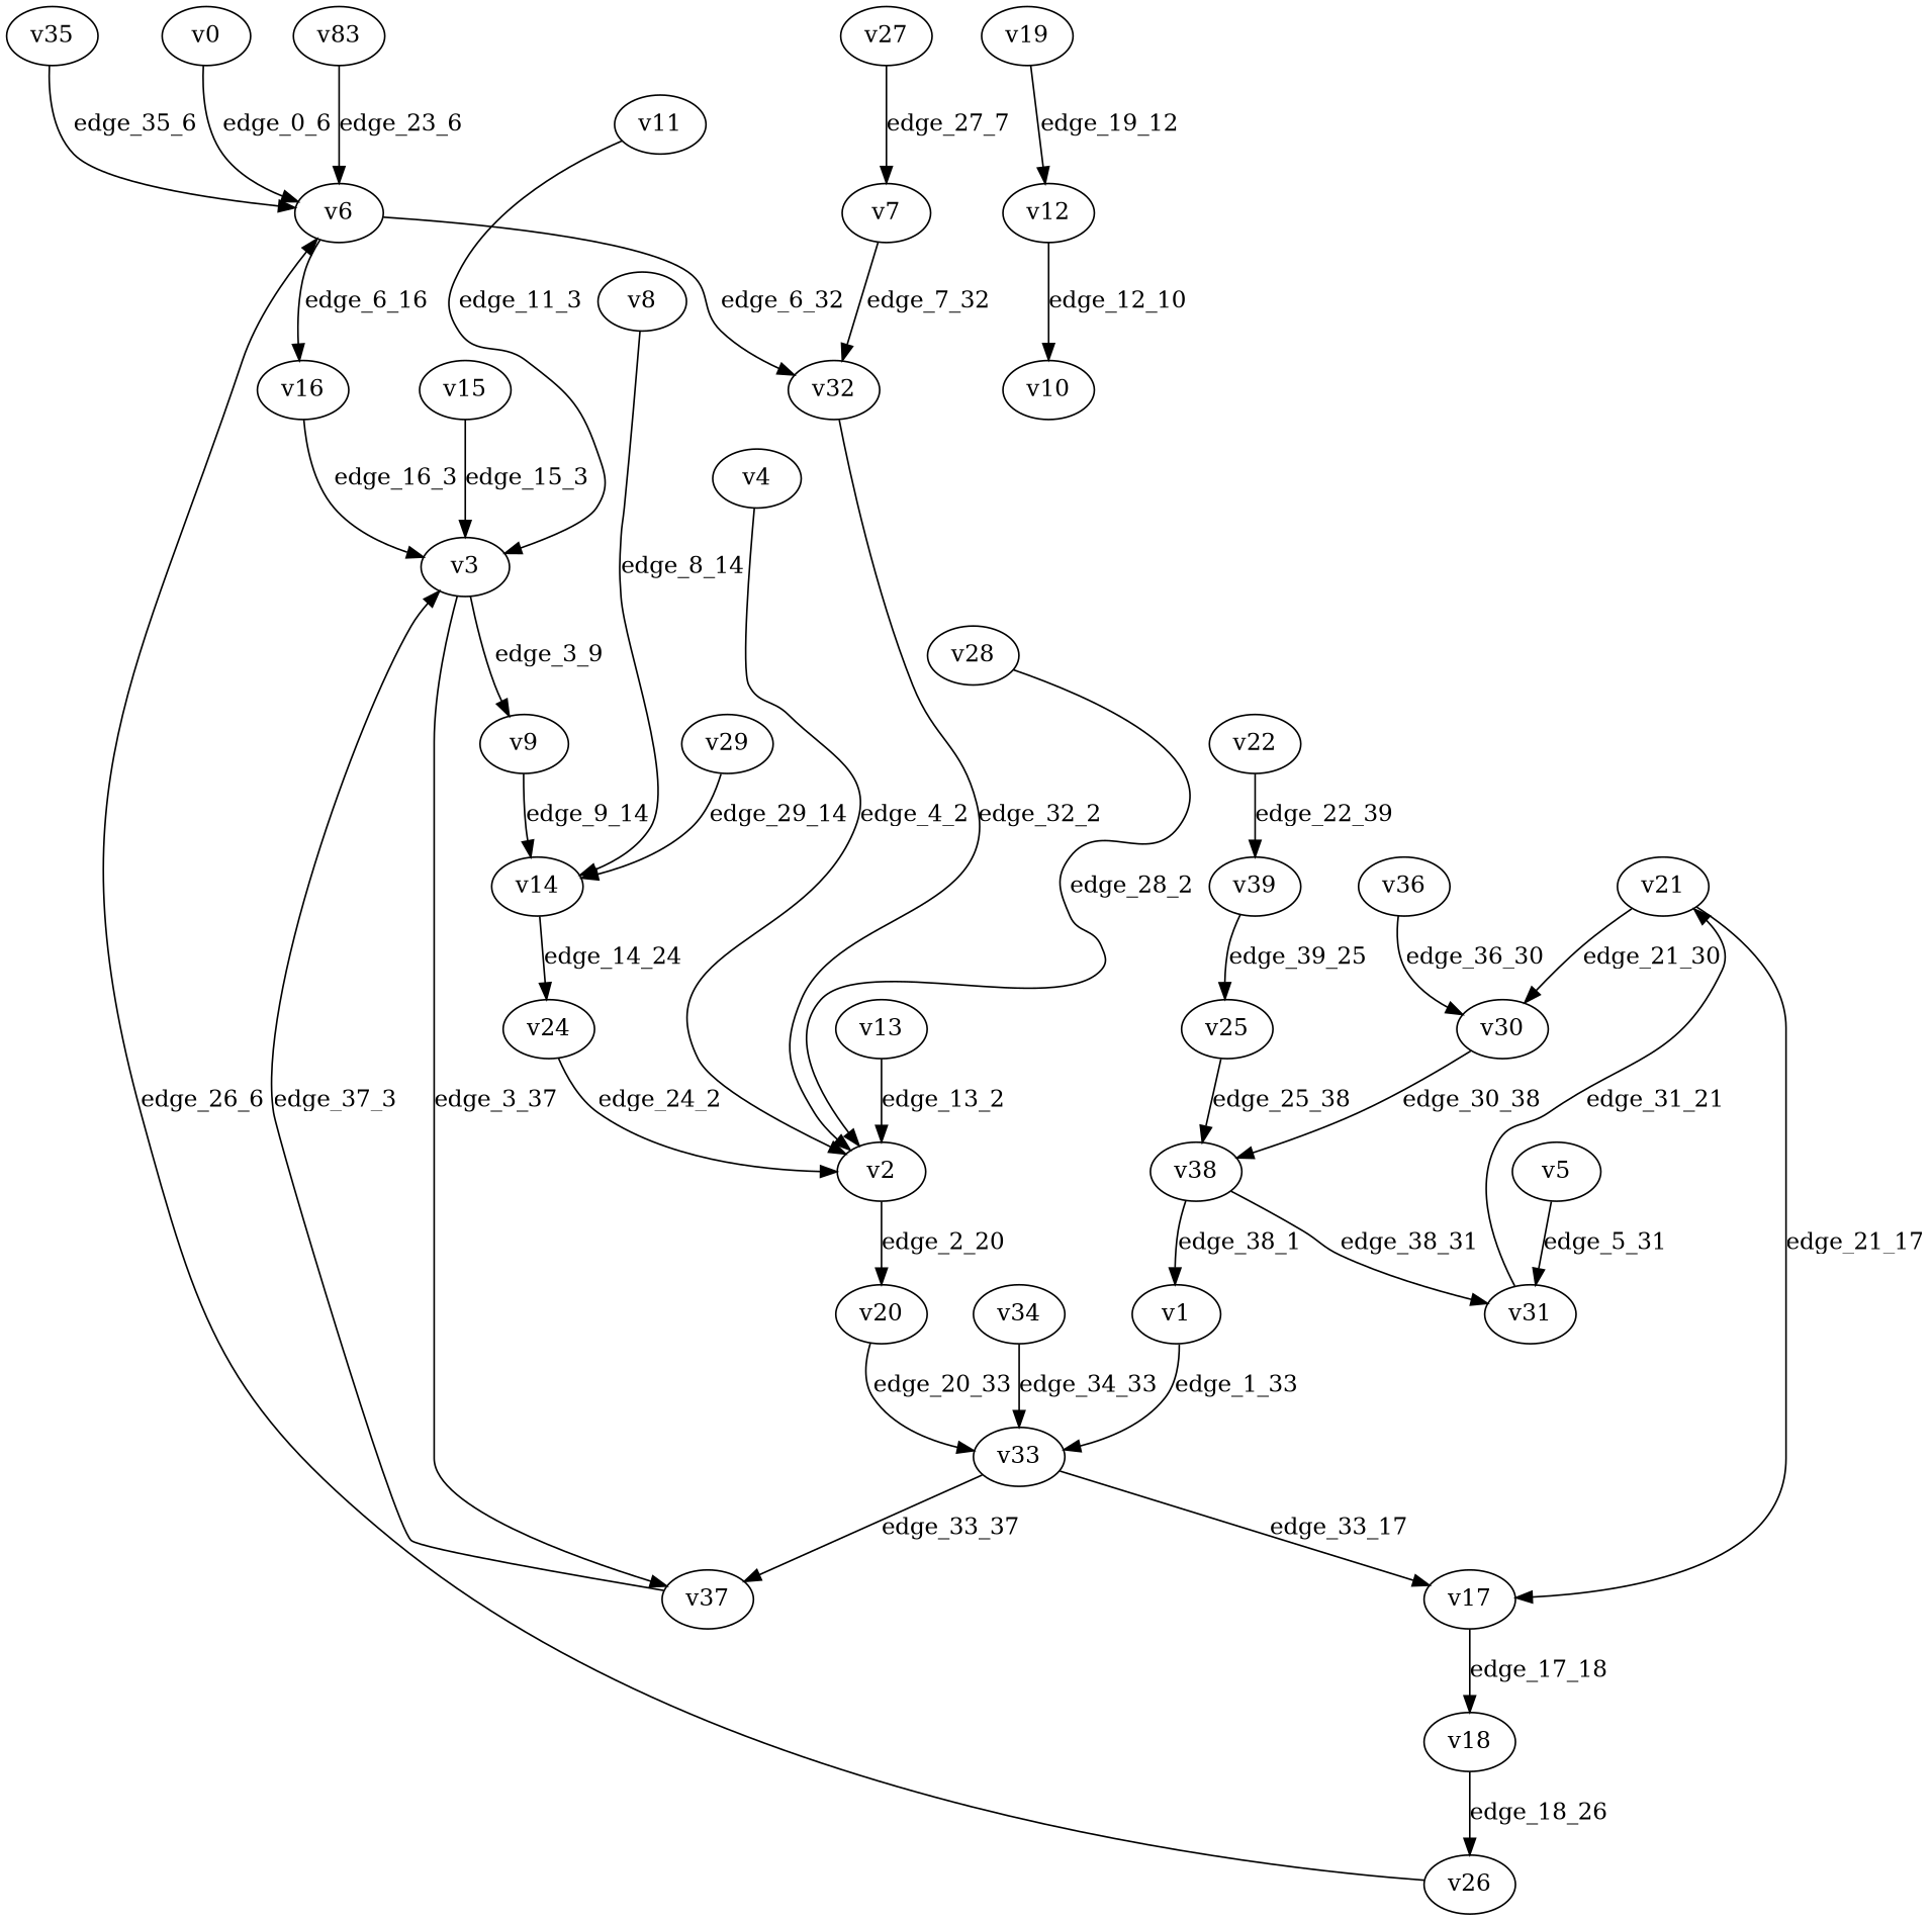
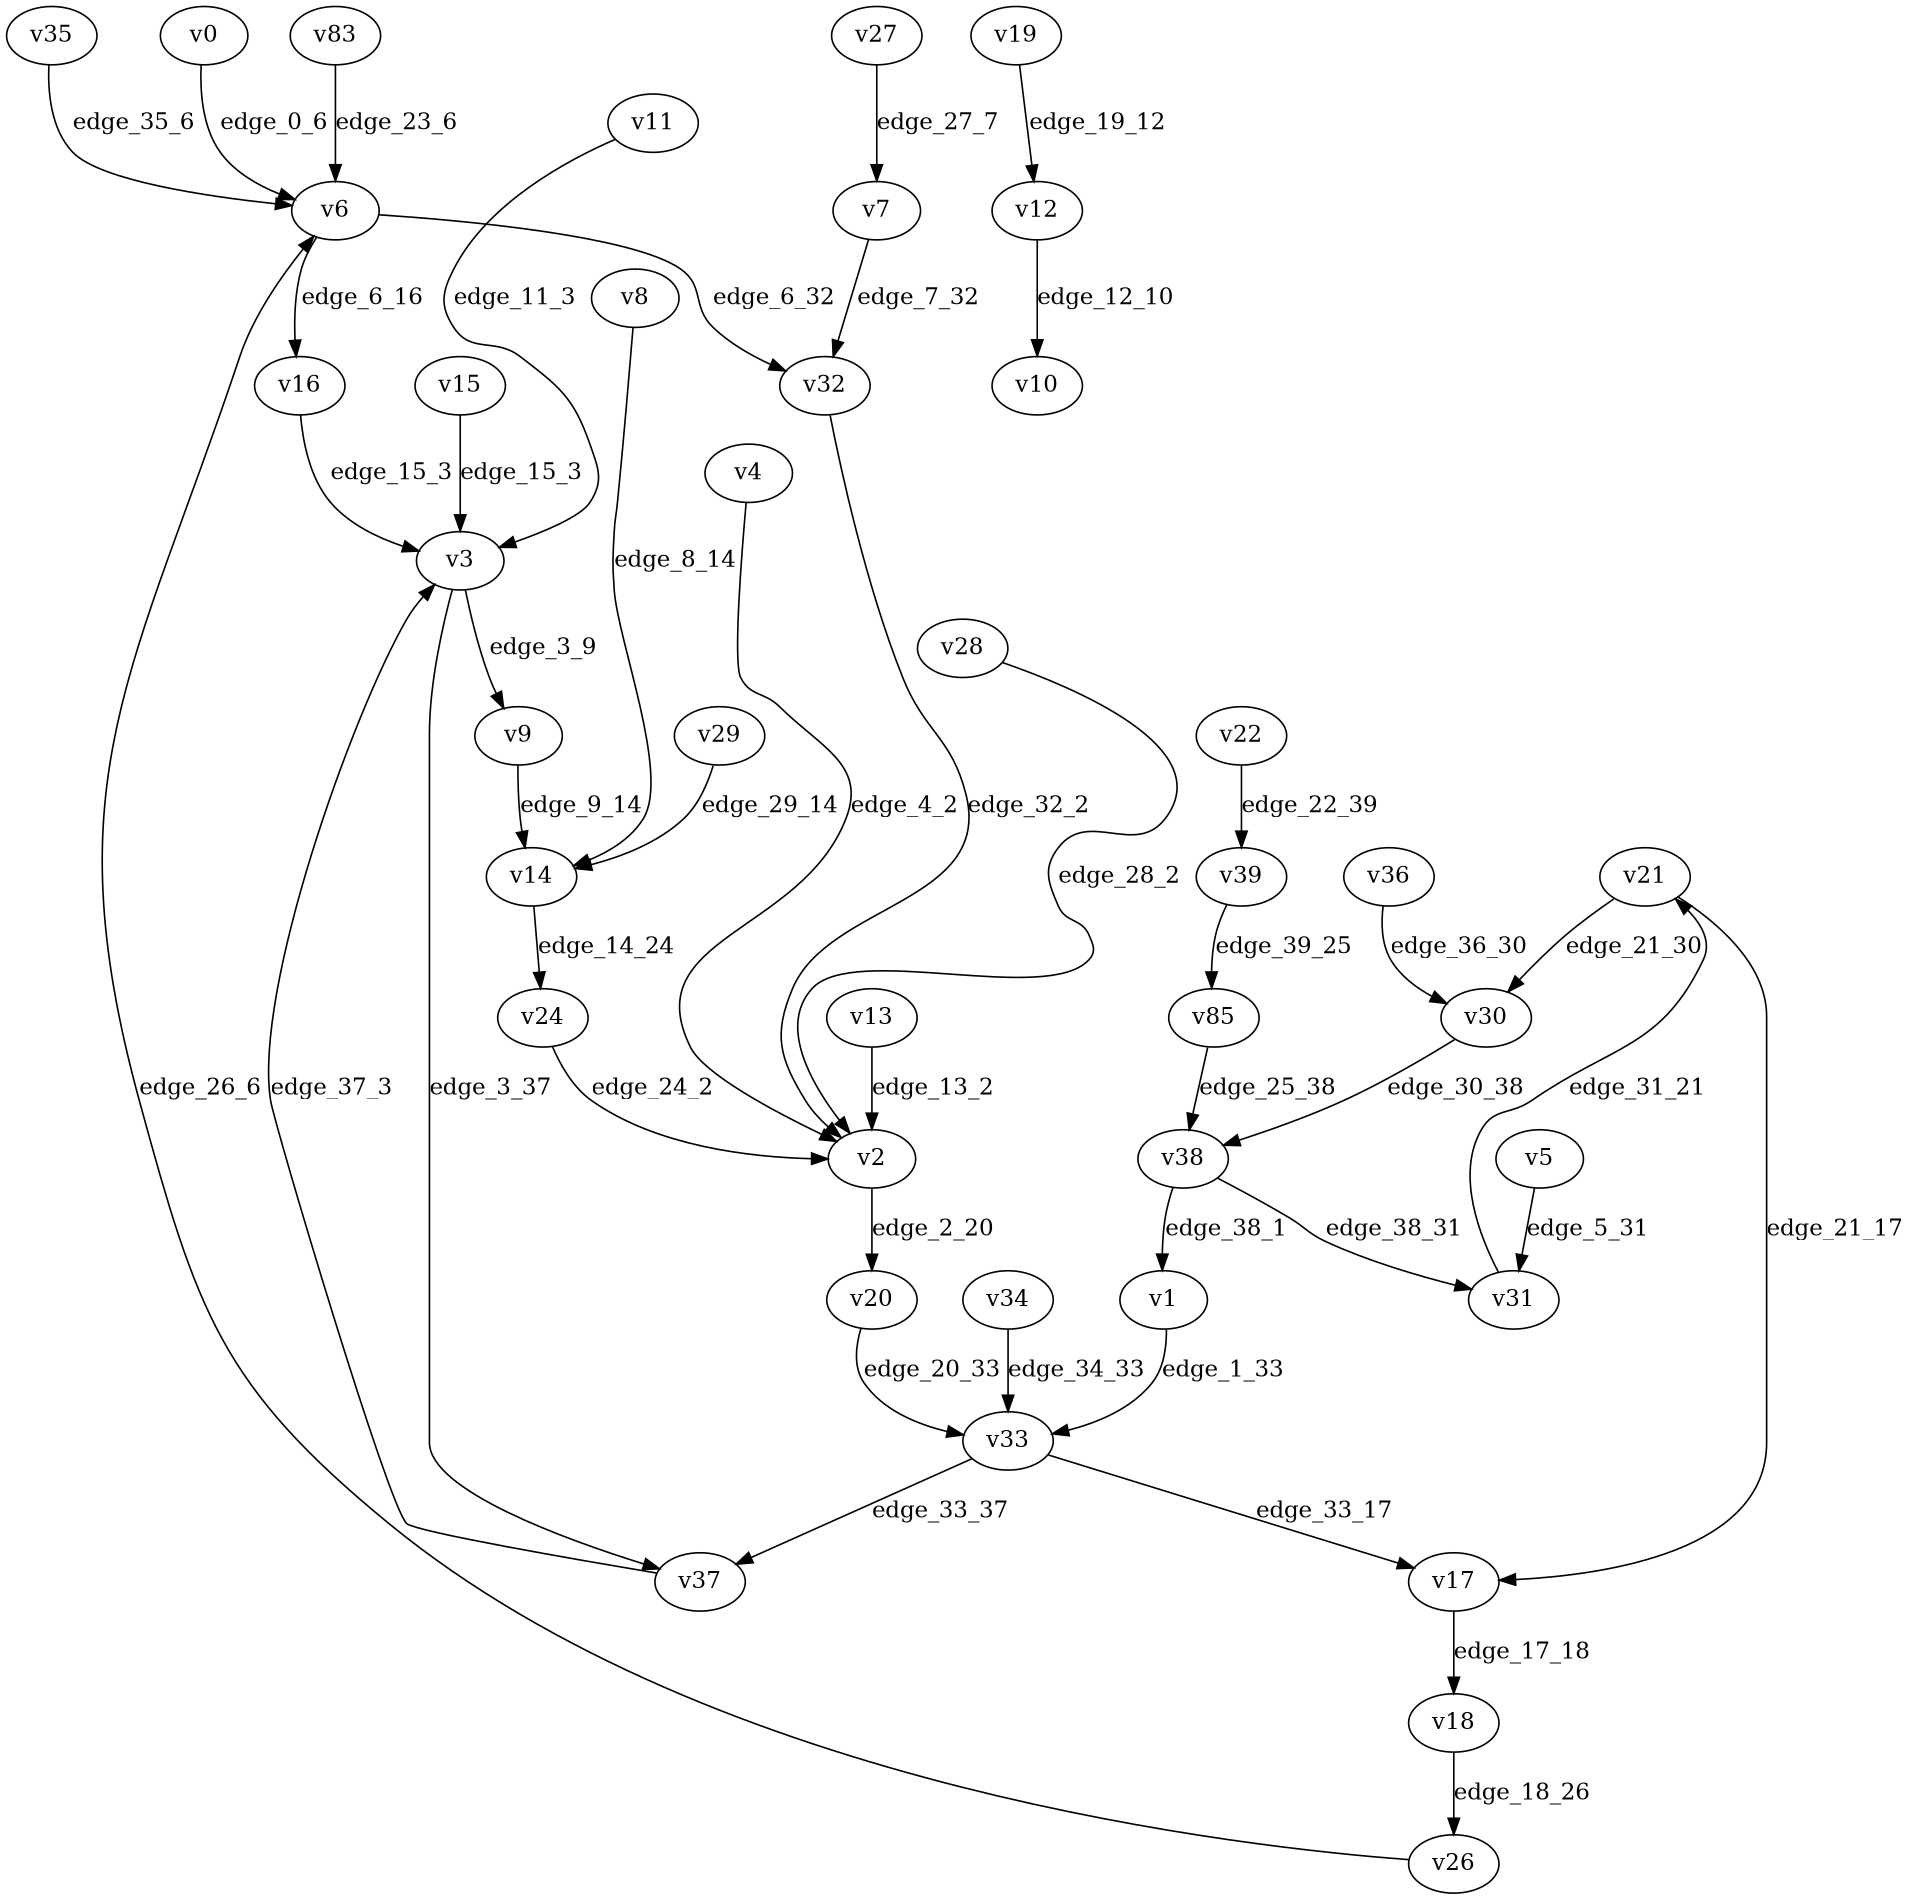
  digraph {
    node [player=1]
    v6 [player=-1]
    v0
    v16 [player=0]
    v32 [player=0]
    v33 [player=-1]
    v1
    v37
    v17
    v2 [player=-1]
    v20
    v3 [player=-1]
    v9 [player=0]
    v14 [player=-1]
    v4
    v5 [player=-1]
    v31 [player=0]
    v21 [player=-1]
    v7 [player=-1]
    v8
    v24 [player=0]
    v10 [player=0]
    v11
    v12 [player=-1]
    v13
    v15
    v18 [player=-1]
    v26 [player=0]
    v19 [player=0]
    v30 [player=0]
    v38 [player=-1]
    v22 [player=0]
    v39 [player=-1]
-   v25
+   v25 [label=v85]
    n34 [label=v83 player=0]
    v27
    v28 [player=0]
    v29 [player=0]
    v34
    v35
    v36 [player=-1]
    v6 -> v16 [label=edge_6_16 probability=0.378710]
    v6 -> v32 [label=edge_6_32 probability=0.621290]
    v0 -> v6 [discount=0.485753 label=edge_0_6 weight=-9.426153]
-   v16 -> v3 [discount=0.858574 label=edge_16_3 weight=2.126438]
+   v16 -> v3 [discount=0.858574 label=edge_15_3 weight=2.126438]
    v32 -> v2 [discount=0.828608 label=edge_32_2 weight=-8.232354]
    v33 -> v37 [label=edge_33_37 probability=0.578223]
    v33 -> v17 [label=edge_33_17 probability=0.421777]
    v1 -> v33 [discount=0.365777 label=edge_1_33 weight=-4.824211]
    v37 -> v3 [discount=0.421538 label=edge_37_3 weight=-7.612603]
    v17 -> v18 [discount=0.280696 label=edge_17_18 weight=6.566228]
    v2 -> v20 [label=edge_2_20 probability=1.000000]
    v20 -> v33 [discount=0.241614 label=edge_20_33 weight=-1.265530]
    v3 -> v37 [label=edge_3_37 probability=0.594974]
    v3 -> v9 [label=edge_3_9 probability=0.405026]
    v9 -> v14 [discount=0.630081 label=edge_9_14 weight=5.402129]
    v14 -> v24 [label=edge_14_24 probability=1.000000]
    v4 -> v2 [discount=0.284522 label=edge_4_2 weight=-9.324038]
    v5 -> v31 [label=edge_5_31 probability=1.000000]
    v31 -> v21 [discount=0.664188 label=edge_31_21 weight=-6.345064]
    v21 -> v17 [label=edge_21_17 probability=0.699381]
    v21 -> v30 [label=edge_21_30 probability=0.300619]
    v7 -> v32 [label=edge_7_32 probability=1.000000]
    v8 -> v14 [discount=0.708626 label=edge_8_14 weight=-6.101033]
    v24 -> v2 [discount=0.471416 label=edge_24_2 weight=1.550646]
    v11 -> v3 [discount=0.700883 label=edge_11_3 weight=-9.356878]
    v12 -> v10 [label=edge_12_10 probability=1.000000]
    v13 -> v2 [discount=0.765443 label=edge_13_2 weight=6.134733]
    v15 -> v3 [discount=0.541106 label=edge_15_3 weight=4.130297]
    v18 -> v26 [label=edge_18_26 probability=1.000000]
    v26 -> v6 [discount=0.896003 label=edge_26_6 weight=-3.875773]
    v19 -> v12 [discount=0.360377 label=edge_19_12 weight=-7.327584]
    v30 -> v38 [discount=0.296185 label=edge_30_38 weight=-2.366526]
    v38 -> v1 [label=edge_38_1 probability=0.400849]
    v38 -> v31 [label=edge_38_31 probability=0.599151]
    v22 -> v39 [discount=0.172601 label=edge_22_39 weight=4.722294]
    v39 -> v25 [label=edge_39_25 probability=1.000000]
    v25 -> v38 [discount=0.651856 label=edge_25_38 weight=-4.538031]
    n34 -> v6 [discount=0.691646 label=edge_23_6 weight=7.374622]
    v27 -> v7 [discount=0.727582 label=edge_27_7 weight=5.714461]
    v28 -> v2 [discount=0.291649 label=edge_28_2 weight=-2.312466]
    v29 -> v14 [discount=0.677162 label=edge_29_14 weight=4.857316]
    v34 -> v33 [discount=0.604670 label=edge_34_33 weight=9.409414]
    v35 -> v6 [discount=0.392387 label=edge_35_6 weight=0.127132]
    v36 -> v30 [label=edge_36_30 probability=1.000000]
  }
